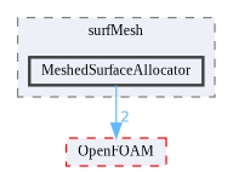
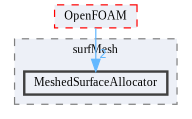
  digraph {
    compound=true
    fontname="Liberation Serif"
    node [fillcolor="#edf0f7" fontname="Liberation Serif" fontsize=10 shape=box]
    n1 [color=grey25 height=0.2 label=MeshedSurfaceAllocator style="filled,bold" width=0.4]
    n2 [color=red height=0.2 label=OpenFOAM style="filled,dashed" width=0.4]
    subgraph cluster_1 {
      bgcolor="#edf0f7"
      fontsize=10
      label=surfMesh
      pencolor=grey50
      style="filled,dashed"
      n1
    }
-   n1 -> n2 [color=steelblue1 fontcolor=steelblue1 fontname="Liberation Serif" fontsize=10 headlabel=2 labeldistance=1.5 labelfontname=Helvetica labelfontsize=10]
+   n2 -> n1 [color=steelblue1 fontcolor=steelblue1 fontname="Liberation Serif" fontsize=10 headlabel=2 labeldistance=1.5 labelfontname=Helvetica labelfontsize=10]
  }
